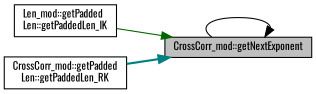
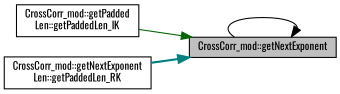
  digraph {
    fontname=Oswald
    rankdir=RL
    node [color=black fillcolor=white fontname=Oswald fontsize=10 shape=record style=filled]
    edge [dir=back fontname=Oswald fontsize=10 labelfontname=Helvetica labelfontsize=10 style=solid]
    n1 [fillcolor=grey75 fontcolor=black height=0.2 label="CrossCorr_mod::getNextExponent" width=0.4]
-   n2 [height=0.2 label="Len_mod::getPadded\lLen::getPaddedLen_IK" width=0.4]
-   n3 [height=0.2 label="CrossCorr_mod::getPadded\lLen::getPaddedLen_RK" width=0.4]
+   n2 [height=0.2 label="CrossCorr_mod::getPadded\lLen::getPaddedLen_IK" width=0.4]
+   n3 [height=0.2 label="CrossCorr_mod::getNextExponent\lLen::getPaddedLen_RK" width=0.4]
    n1 -> n1 [color=black]
    n1 -> n2 [color=darkgreen]
    n1 -> n3 [color=teal style=bold]
  }
